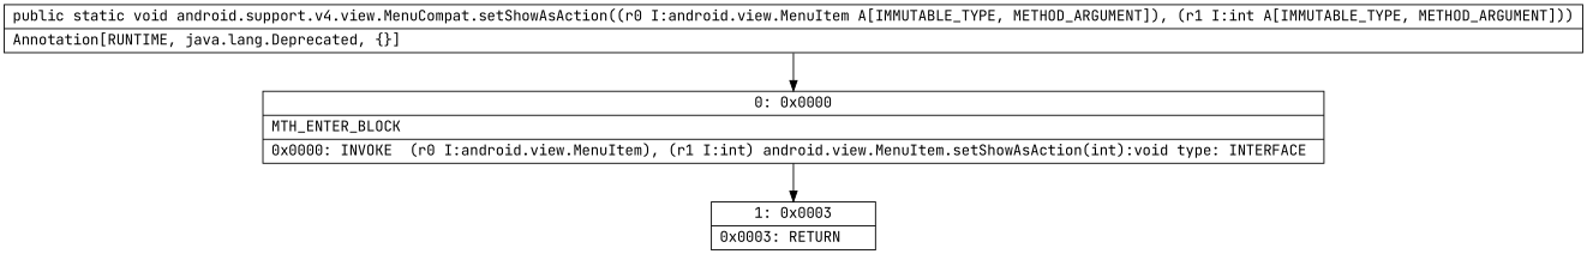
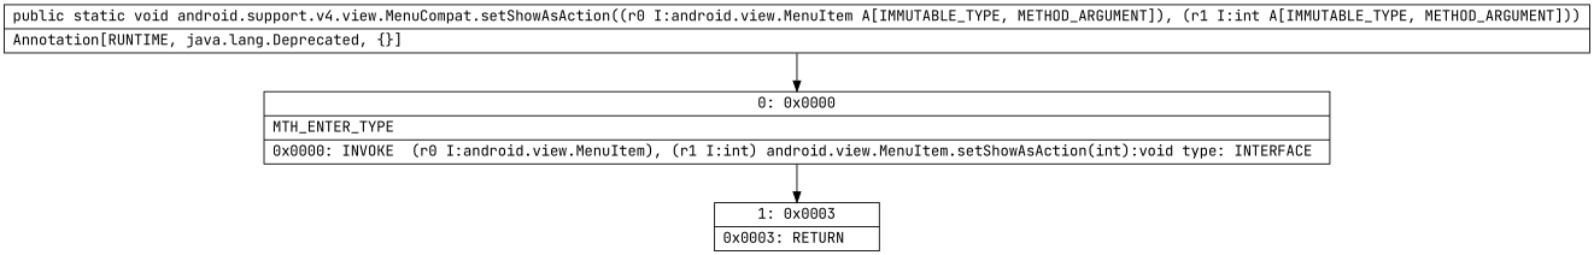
  digraph {
    fontname="JetBrains Mono"
    node [shape=record fontname="JetBrains Mono"]
    edge [fontname="JetBrains Mono"]
-   n1 [label="{0\:\ 0x0000|MTH_ENTER_BLOCK\l|0x0000: INVOKE  (r0 I:android.view.MenuItem), (r1 I:int) android.view.MenuItem.setShowAsAction(int):void type: INTERFACE \l}"]
+   n1 [label="{0\:\ 0x0000|MTH_ENTER_TYPE\l|0x0000: INVOKE  (r0 I:android.view.MenuItem), (r1 I:int) android.view.MenuItem.setShowAsAction(int):void type: INTERFACE \l}"]
    n2 [label="{1\:\ 0x0003|0x0003: RETURN   \l}"]
    n3 [label="{public static void android.support.v4.view.MenuCompat.setShowAsAction((r0 I:android.view.MenuItem A[IMMUTABLE_TYPE, METHOD_ARGUMENT]), (r1 I:int A[IMMUTABLE_TYPE, METHOD_ARGUMENT]))  | Annotation[RUNTIME, java.lang.Deprecated, \{\}]\l}"]
    n1 -> n2
    n3 -> n1
  }
